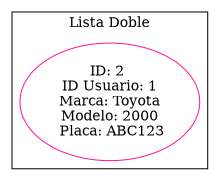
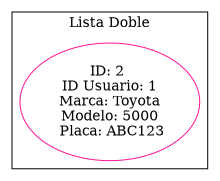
  digraph {
    rankdir=LR
-   n1 [label="ID: 2 \n ID Usuario: 1 \n Marca: Toyota \n Modelo: 2000 \n Placa: ABC123" shape=ellipse color=deeppink]
+   n1 [label="ID: 2 \n ID Usuario: 1 \n Marca: Toyota \n Modelo: 5000 \n Placa: ABC123" shape=ellipse color=deeppink]
    subgraph cluster_1 {
      label="Lista Doble"
      n1
    }
  }
